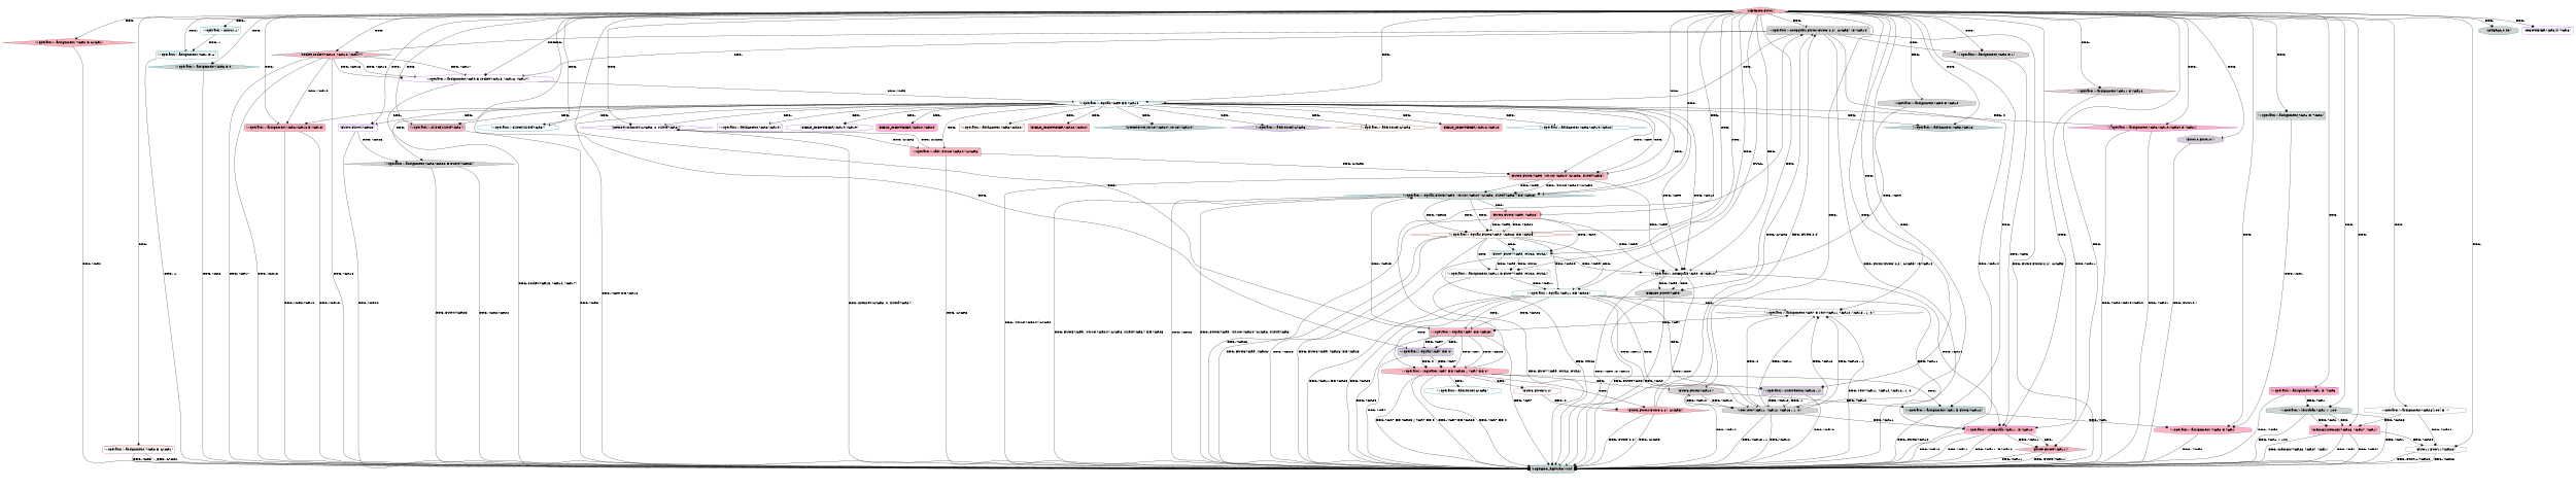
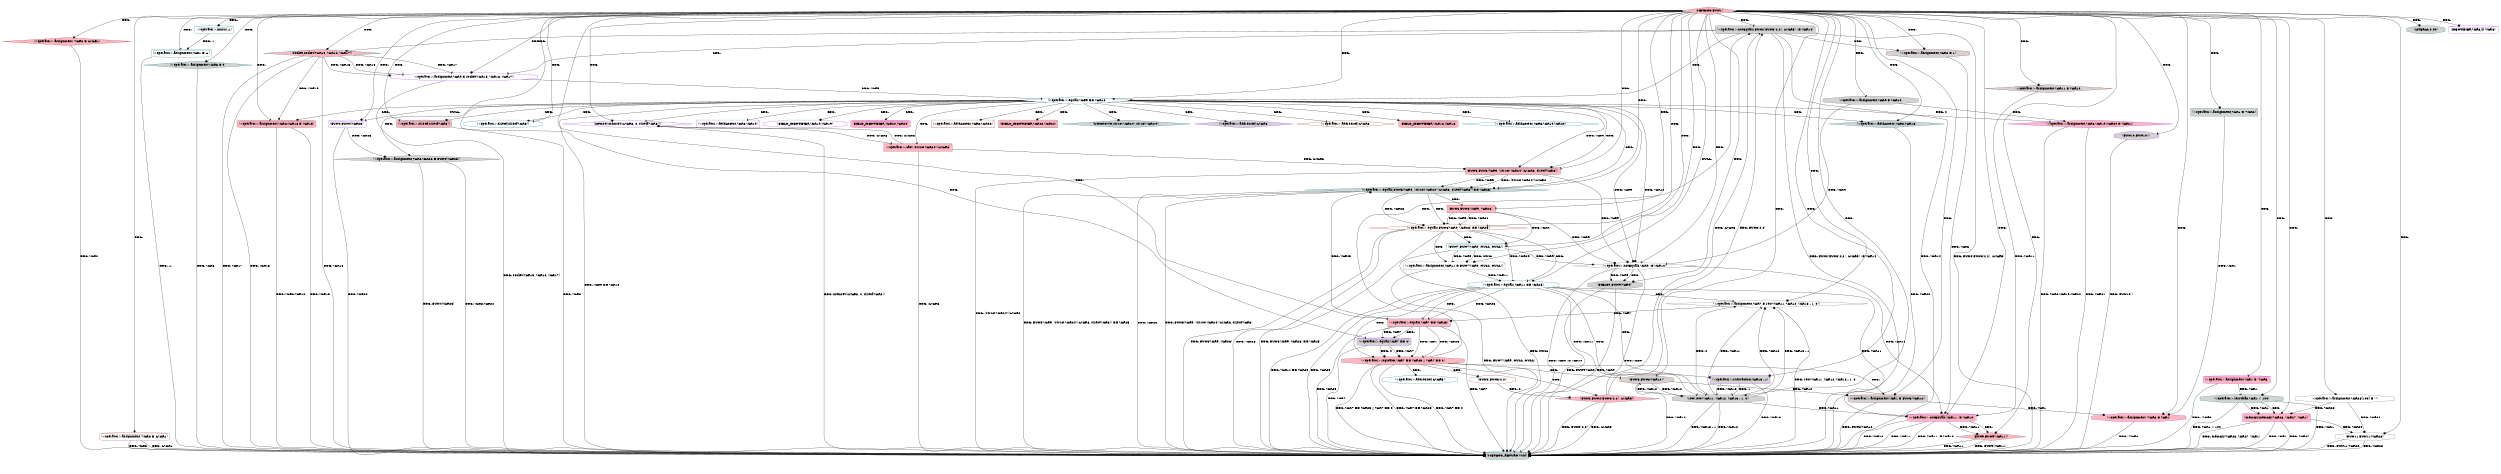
  digraph {
    fontname="DejaVu Serif"
    node [color=teal fillcolor=white fontname="DejaVu Serif" shape=diamond style=filled]
    edge [arrowhead=box fontname="DejaVu Serif"]
    n1 [color=gray40 fillcolor=lightpink label="(METHOD,FUN1)"]
    n2 [color=brown fillcolor=lightpink label="(<operator>.assignment,*VAR2 = &VAR1)"]
    n3 [color=brown label="(<operator>.assignment,*VAR3 = &VAR1)" shape=cylinder]
    n4 [label="(<operator>.assignment,VAR1 = -1)" shape=cylinder]
    n5 [label="(<operator>.minus,-1)" shape=cylinder]
    n6 [fillcolor=lightgrey label="(<operator>.assignment,VAR1 = *VAR2)" shape=note]
    n7 [fillcolor=lightgrey label="(<operator>.assignment,VAR6 = 0)"]
    n8 [color=gray40 fillcolor=lightgrey label="(<operator>.assignment,VAR9 = VAR10)" shape=octagon]
    n9 [color=brown fillcolor=lightgrey label="(<operator>.assignment,VAR11 = VAR10)"]
    n10 [color=gray40 fillcolor=lightgrey label="(<operator>.notEquals,FUN2(FUN3(2,2), &VAR5) != VAR14)" shape=note]
    n11 [color=brown fillcolor=lightgrey label="(<operator>.assignment,VAR6 = 1)" shape=octagon]
    n12 [color=purple label="(<operator>.assignment,VAR9 = socket(VAR15, VAR16, VAR17))" shape=octagon]
    n13 [fillcolor=lightpink label="(socket,socket(VAR15, VAR16, VAR17))"]
    n14 [label="(<operator>.equals,VAR9 == VAR10)"]
    n15 [color=purple label="(memset,memset(&VAR8, 0, sizeof(VAR8)))"]
    n16 [label="(<operator>.sizeOf,sizeof(VAR8))" shape=octagon]
    n17 [color=gray40 fillcolor=lightpink label="(<operator>.assignment,VAR8.VAR18 = VAR15)" shape=cylinder]
    n18 [color=purple fillcolor=lightpink label="(<operator>.assignment,VAR8.VAR19.VAR20 = VAR21)"]
    n19 [color=purple label="(FUN4,FUN4(VAR23))" shape=cylinder]
    n20 [fillcolor=lightgrey label="(<operator>.equals,FUN5(VAR9, (struct VAR24*)&VAR8, sizeof(VAR8)) == VAR25)"]
    n21 [fillcolor=lightpink label="(FUN5,FUN5(VAR9, (struct VAR24*)&VAR8, sizeof(VAR8)))" shape=cylinder]
    n22 [fillcolor=lightpink label="(<operator>.sizeOf,sizeof(VAR8))" shape=cylinder]
    n23 [color=brown label="(<operator>.equals,FUN6(VAR9, VAR26) == VAR25)"]
    n24 [color=brown fillcolor=lightpink label="(FUN6,FUN6(VAR9, VAR26))" shape=note]
    n25 [color=gray40 label="(<operator>.assignment,VAR11 = FUN7(VAR9, NULL, NULL))" shape=note]
    n26 [label="(FUN7,FUN7(VAR9, NULL, NULL))" shape=cylinder]
    n27 [label="(<operator>.equals,VAR11 == VAR25)" shape=octagon]
    n28 [color=gray40 label="(<operator>.assignment,VAR7 = recv(VAR11, VAR12, VAR13 - 1, 0))"]
    n29 [color=gray40 fillcolor=lightgrey label="(recv,recv(VAR11, VAR12, VAR13 - 1, 0))" shape=octagon]
    n30 [color=purple fillcolor=lightgrey label="(<operator>.subtraction,VAR13 - 1)" shape=note]
    n31 [fillcolor=lightpink label="(<operator>.equals,VAR7 == VAR25)" shape=note]
    n32 [color=purple fillcolor=lightgrey label="(<operator>.equals,VAR7 == 0)" shape=cylinder]
-   n33 [fillcolor=lightgrey label="(<operator>.assignment,VAR1 = FUN8(VAR12))" shape=cylinder]
+   n33 [color=brown fillcolor=lightgrey label="(<operator>.assignment,VAR1 = FUN8(VAR12))" shape=cylinder]
    n34 [color=brown fillcolor=lightgrey label="(FUN8,FUN8(VAR12))" shape=octagon]
    n35 [fillcolor=lightgrey label="(LITERAL,0,do)" shape=octagon]
    n36 [color=gray40 label="(<operator>.notEquals,VAR9 != VAR10)"]
    n37 [color=gray40 fillcolor=lightgrey label="(FIELD9,FUN9(VAR9))" shape=octagon]
    n38 [color=purple fillcolor=lightpink label="(<operator>.notEquals,VAR11 != VAR10)" shape=cylinder]
    n39 [color=gray40 fillcolor=lightpink label="(FUN9,FUN9(VAR11))"]
    n40 [color=purple label="(IDENTIFIER,VAR6,if (VAR6))" shape=cylinder]
    n41 [color=purple fillcolor=lightgrey label="(FUN10,FUN10())" shape=octagon]
    n42 [color=purple fillcolor=lightpink label="(<operator>.assignment,*VAR2 = VAR1)" shape=octagon]
    n43 [color=purple fillcolor=lightpink label="(<operator>.assignment,VAR1 = *VAR3)" shape=cylinder]
    n44 [color=gray40 label="(<operator>.assignment,VAR28[100] = \"\")" shape=octagon]
    n45 [fillcolor=lightgrey label="(<operator>.lessThan,VAR1 < 100)" shape=octagon]
    n46 [color=purple fillcolor=lightpink label="(memcpy,memcpy(VAR28, VAR27, VAR1))" shape=note]
    n47 [color=gray40 label="(FUN11,FUN11(VAR28))" shape=octagon]
    n48 [fillcolor=lightgrey label="(<operator>.fieldAccess,VAR8.VAR18)"]
    n49 [fillcolor=lightgrey label="(METHOD_RETURN,void)" shape=cylinder]
    n50 [color=brown label="(FUN3,FUN3(2,2))" shape=octagon]
    n51 [color=gray40 fillcolor=lightpink label="(FUN2,FUN2(FUN3(2,2), &VAR5))"]
    n52 [color=gray40 fillcolor=lightgrey label="(<operator>.assignment,VAR8.VAR22 = FUN4(VAR23))"]
    n53 [color=gray40 fillcolor=lightpink label="(<operator>.cast,(struct VAR24*)&VAR8)" shape=note]
    n54 [color=brown label="(<operator>.addressOf,&VAR8)"]
    n55 [color=gray40 fillcolor=lightpink label="(FIELD_IDENTIFIER,VAR18,VAR18)" shape=cylinder]
    n56 [label="(<operator>.fieldAccess,VAR8.VAR19.VAR20)"]
    n57 [color=purple label="(<operator>.fieldAccess,VAR8.VAR19)" shape=note]
    n58 [color=purple label="(FIELD_IDENTIFIER,VAR19,VAR19)" shape=octagon]
    n59 [color=purple fillcolor=lightpink label="(FIELD_IDENTIFIER,VAR20,VAR20)" shape=cylinder]
    n60 [color=brown label="(<operator>.fieldAccess,VAR8.VAR22)" shape=note]
    n61 [color=gray40 fillcolor=lightpink label="(FIELD_IDENTIFIER,VAR22,VAR22)" shape=note]
    n62 [fillcolor=lightgrey label="(UNKNOWN,struct VAR24*,struct VAR24*)"]
    n63 [color=purple fillcolor=lightgrey label="(<operator>.addressOf,&VAR8)"]
    n64 [color=gray40 fillcolor=lightpink label="(<operator>.logicalOr,VAR7 == VAR25 || VAR7 == 0)" shape=octagon]
    n65 [label="(<operator>.addressOf,&VAR5)" shape=octagon]
    n1 -> n2 [arrowhead=diamond label="DDG: "]
    n1 -> n3 [arrowhead=diamond label="DDG: "]
    n1 -> n4 [arrowhead=tee label="DDG: "]
    n1 -> n5 [label="DDG: "]
    n1 -> n6 [label="DDG: "]
    n1 -> n7 [label="DDG: "]
    n1 -> n8 [arrowhead=tee label="DDG: "]
    n1 -> n9 [label="DDG: "]
    n1 -> n10 [arrowhead=tee label="DDG: "]
    n1 -> n11 [label="DDG: "]
    n1 -> n12 [label="DDG: "]
    n1 -> n13 [arrowhead=diamond label="DDG: "]
    n1 -> n14 [arrowhead=diamond label="DDG: "]
    n1 -> n15 [label="DDG: "]
    n1 -> n16 [arrowhead=tee label="DDG: "]
    n1 -> n17 [arrowhead=tee label="DDG: "]
-   n1 -> n18 [arrowhead=diamond label="DDG: "]
+   n8 -> n18 [arrowhead=diamond label="DDG: "]
    n1 -> n19 [label="DDG: "]
    n1 -> n20 [arrowhead=tee label="DDG: "]
    n1 -> n21 [arrowhead=tee label="DDG: "]
    n1 -> n22 [arrowhead=tee label="DDG: "]
    n1 -> n23 [arrowhead=tee label="DDG: "]
    n1 -> n24 [arrowhead=tee label="DDG: "]
    n1 -> n25 [label="DDG: "]
    n1 -> n26 [arrowhead=diamond label="DDG: "]
    n1 -> n27 [arrowhead=diamond label="NULL: "]
    n1 -> n28 [label="DDG: "]
    n1 -> n29 [arrowhead=diamond label="DDG: "]
    n1 -> n30 [label="DDG: "]
    n1 -> n31 [arrowhead=tee label="DDG: "]
    n1 -> n32 [arrowhead=tee label="DDG: "]
    n1 -> n33 [label="DDG: "]
    n1 -> n34 [arrowhead=tee label="DDG: "]
    n1 -> n35 [label="DDG: "]
    n1 -> n36 [arrowhead=tee label="DDG: "]
    n1 -> n37 [label="DDG: "]
    n1 -> n38 [arrowhead=tee label="DDG: "]
    n1 -> n39 [label="DDG: "]
    n1 -> n40 [label="DDG: "]
    n1 -> n41 [arrowhead=tee label="DDG: "]
-   n1 -> n42 [arrowhead=diamond label="DDG: "]
+   n1 -> n42 [label="DDG: "]
    n1 -> n43 [arrowhead=tee label="DDG: "]
    n1 -> n44 [arrowhead=diamond label="DDG: "]
    n1 -> n45 [label="DDG: "]
    n1 -> n46 [arrowhead=diamond label="DDG: "]
    n1 -> n47 [label="DDG: "]
    n1 -> n48 [arrowhead=diamond label="DDG: "]
    n2 -> n49 [arrowhead=diamond label="DDG: VAR2"]
    n3 -> n49 [arrowhead=diamond label="DDG: VAR3"]
    n3 -> n49 [label="DDG: &VAR1"]
    n4 -> n49 [arrowhead=tee label="DDG: -1"]
    n5 -> n4 [arrowhead=diamond label="DDG: 1"]
    n6 -> n42 [label="DDG: VAR1"]
    n7 -> n49 [arrowhead=diamond label="DDG: VAR6"]
    n8 -> n36 [arrowhead=tee label="DDG: VAR9"]
    n9 -> n38 [arrowhead=diamond label="DDG: VAR11"]
    n10 -> n11 [label="CDG: "]
    n10 -> n12 [arrowhead=tee label="CDG: "]
    n10 -> n13 [arrowhead=diamond label="CDG: "]
    n10 -> n14 [arrowhead=diamond label="CDG: "]
    n10 -> n49 [label="DDG: FUN2(FUN3(2,2), &VAR5)"]
    n10 -> n49 [arrowhead=tee label="DDG: FUN2(FUN3(2,2), &VAR5) != VAR14"]
    n10 -> n49 [arrowhead=diamond label="DDG: VAR14"]
    n11 -> n38 [arrowhead=diamond label="DDG: VAR6"]
    n12 -> n14 [arrowhead=tee label="DDG: VAR9"]
    n12 -> n49 [label="DDG: socket(VAR15, VAR16, VAR17)"]
    n13 -> n12 [label="DDG: VAR15"]
    n13 -> n12 [arrowhead=tee label="DDG: VAR16"]
    n13 -> n12 [arrowhead=tee label="DDG: VAR17"]
    n13 -> n17 [arrowhead=diamond label="DDG: VAR15"]
    n13 -> n49 [label="DDG: VAR15"]
    n13 -> n49 [arrowhead=diamond label="DDG: VAR16"]
    n13 -> n49 [label="DDG: VAR17"]
    n14 -> n15 [arrowhead=tee label="CDG: "]
    n14 -> n16 [arrowhead=diamond label="CDG: "]
    n14 -> n17 [arrowhead=diamond label="CDG: "]
    n14 -> n18 [arrowhead=tee label="DDG: 0"]
-   n14 -> n19 [arrowhead=tee label="CDG: "]
+   n14 -> n19 [arrowhead=tee label="NULL: "]
    n14 -> n20 [label="CDG: "]
    n14 -> n21 [arrowhead=diamond label="DDG: VAR9"]
    n14 -> n21 [label="CDG: "]
    n14 -> n22 [label="CDG: "]
    n14 -> n36 [label="DDG: VAR9"]
    n14 -> n36 [label="DDG: VAR10"]
    n14 -> n48 [arrowhead=diamond label="CDG: "]
    n14 -> n49 [label="DDG: VAR9 == VAR10"]
    n14 -> n52 [arrowhead=diamond label="CDG: "]
    n14 -> n53 [arrowhead=tee label="CDG: "]
    n14 -> n54 [arrowhead=tee label="CDG: "]
    n14 -> n55 [arrowhead=diamond label="CDG: "]
    n14 -> n56 [arrowhead=tee label="CDG: "]
    n14 -> n57 [arrowhead=tee label="CDG: "]
    n14 -> n58 [label="CDG: "]
    n14 -> n59 [arrowhead=diamond label="CDG: "]
    n14 -> n60 [arrowhead=diamond label="CDG: "]
    n14 -> n61 [arrowhead=diamond label="CDG: "]
    n14 -> n62 [label="CDG: "]
    n14 -> n63 [arrowhead=diamond label="CDG: "]
    n15 -> n49 [arrowhead=diamond label="DDG: memset(&VAR8, 0, sizeof(VAR8))"]
    n15 -> n53 [arrowhead=tee label="DDG: &VAR8"]
    n17 -> n49 [arrowhead=tee label="DDG: VAR15"]
    n17 -> n49 [arrowhead=tee label="DDG: VAR8.VAR18"]
    n18 -> n49 [arrowhead=diamond label="DDG: VAR21"]
    n18 -> n49 [arrowhead=diamond label="DDG: VAR8.VAR19.VAR20"]
    n19 -> n49 [arrowhead=tee label="DDG: VAR23"]
    n19 -> n52 [arrowhead=diamond label="DDG: VAR23"]
    n20 -> n23 [label="DDG: VAR25"]
    n20 -> n23 [label="CDG: "]
    n20 -> n24 [arrowhead=tee label="CDG: "]
    n20 -> n49 [label="DDG: FUN5(VAR9, (struct VAR24*)&VAR8, sizeof(VAR8))"]
    n20 -> n49 [arrowhead=diamond label="DDG: FUN5(VAR9, (struct VAR24*)&VAR8, sizeof(VAR8)) == VAR25"]
    n20 -> n49 [arrowhead=diamond label="DDG: VAR25"]
    n21 -> n20 [arrowhead=diamond label="DDG: VAR9"]
    n21 -> n20 [label="DDG: (struct VAR24*)&VAR8"]
    n21 -> n36 [label="DDG: VAR9"]
    n21 -> n49 [label="DDG: (struct VAR24*)&VAR8"]
    n22 -> n49 [label="DDG: VAR8"]
    n23 -> n25 [arrowhead=diamond label="CDG: "]
    n23 -> n26 [arrowhead=diamond label="CDG: "]
    n23 -> n27 [arrowhead=tee label="DDG: VAR25"]
    n23 -> n27 [arrowhead=tee label="CDG: "]
    n23 -> n49 [arrowhead=tee label="DDG: VAR25"]
    n23 -> n49 [arrowhead=tee label="DDG: FUN6(VAR9, VAR26) == VAR25"]
    n23 -> n49 [label="DDG: FUN6(VAR9, VAR26)"]
    n24 -> n23 [arrowhead=tee label="DDG: VAR9"]
    n24 -> n23 [arrowhead=tee label="DDG: VAR26"]
    n24 -> n26 [label="DDG: VAR9"]
    n24 -> n36 [label="DDG: VAR9"]
-   n24 -> n49 [label="DDG: VAR26"]
+   n48 -> n49 [label="DDG: VAR26"]
    n25 -> n27 [arrowhead=diamond label="DDG: VAR11"]
    n25 -> n49 [label="DDG: FUN7(VAR9, NULL, NULL)"]
    n26 -> n25 [arrowhead=tee label="DDG: VAR9"]
    n26 -> n25 [label="DDG: NULL"]
    n26 -> n36 [arrowhead=diamond label="DDG: VAR9"]
    n26 -> n49 [arrowhead=diamond label="DDG: NULL"]
    n27 -> n28 [arrowhead=tee label="CDG: "]
    n27 -> n29 [arrowhead=tee label="DDG: VAR11"]
    n27 -> n29 [arrowhead=tee label="CDG: "]
    n27 -> n30 [label="CDG: "]
    n27 -> n31 [arrowhead=tee label="DDG: VAR25"]
    n27 -> n31 [arrowhead=tee label="CDG: "]
    n27 -> n38 [arrowhead=diamond label="DDG: VAR11"]
    n27 -> n49 [label="DDG: VAR25"]
    n27 -> n49 [arrowhead=diamond label="DDG: VAR11 == VAR25"]
    n27 -> n64 [arrowhead=diamond label="CDG: "]
    n28 -> n31 [label="DDG: VAR7"]
    n28 -> n49 [label="DDG: recv(VAR11, VAR12, VAR13 - 1, 0)"]
    n29 -> n28 [arrowhead=tee label="DDG: VAR11"]
    n29 -> n28 [label="DDG: VAR12"]
    n29 -> n28 [label="DDG: VAR13 - 1"]
    n29 -> n28 [arrowhead=diamond label="DDG: 0"]
    n29 -> n34 [arrowhead=tee label="DDG: VAR12"]
    n29 -> n38 [arrowhead=tee label="DDG: VAR11"]
    n29 -> n49 [arrowhead=tee label="DDG: VAR12"]
    n29 -> n49 [arrowhead=tee label="DDG: VAR13 - 1"]
    n30 -> n29 [arrowhead=tee label="DDG: VAR13"]
    n30 -> n29 [arrowhead=tee label="DDG: 1"]
    n30 -> n49 [arrowhead=tee label="DDG: VAR13"]
    n31 -> n20 [label="DDG: VAR25"]
    n31 -> n32 [arrowhead=tee label="DDG: VAR7"]
    n31 -> n32 [arrowhead=diamond label="CDG: "]
    n31 -> n49 [arrowhead=diamond label="DDG: VAR7"]
    n31 -> n49 [arrowhead=tee label="DDG: VAR25"]
    n31 -> n64 [arrowhead=diamond label="DDG: VAR7"]
    n31 -> n64 [arrowhead=tee label="DDG: VAR25"]
    n32 -> n49 [arrowhead=diamond label="DDG: VAR7"]
    n32 -> n64 [label="DDG: VAR7"]
    n32 -> n64 [label="DDG: 0"]
    n33 -> n42 [label="DDG: VAR1"]
    n33 -> n49 [arrowhead=tee label="DDG: FUN8(VAR12)"]
    n34 -> n29 [label="DDG: VAR12"]
    n34 -> n33 [label="DDG: VAR12"]
    n34 -> n49 [label="DDG: VAR12"]
    n36 -> n37 [arrowhead=diamond label="DDG: VAR9"]
    n36 -> n37 [arrowhead=diamond label="CDG: "]
    n36 -> n38 [label="DDG: VAR10"]
    n36 -> n49 [arrowhead=tee label="DDG: VAR9"]
    n36 -> n49 [arrowhead=tee label="DDG: VAR9 != VAR10"]
    n37 -> n49 [arrowhead=diamond label="DDG: VAR9"]
    n37 -> n49 [arrowhead=tee label="DDG: FUN9(VAR9)"]
    n38 -> n39 [label="DDG: VAR11"]
    n38 -> n39 [arrowhead=diamond label="CDG: "]
    n38 -> n49 [label="DDG: VAR10"]
    n38 -> n49 [arrowhead=tee label="DDG: VAR11"]
    n38 -> n49 [arrowhead=tee label="DDG: VAR11 != VAR10"]
    n39 -> n49 [arrowhead=diamond label="DDG: VAR11"]
    n39 -> n49 [label="DDG: FUN9(VAR11)"]
    n41 -> n49 [arrowhead=diamond label="DDG: FUN10()"]
    n42 -> n49 [arrowhead=tee label="DDG: *VAR2"]
-   n43 -> n45 [label="DDG: VAR1"]
+   n43 -> n45 [arrowhead=tee label="DDG: VAR1"]
    n43 -> n49 [label="DDG: *VAR3"]
    n44 -> n46 [arrowhead=diamond label="DDG: VAR28"]
    n44 -> n47 [label="DDG: VAR28"]
    n45 -> n46 [label="DDG: VAR1"]
    n45 -> n46 [arrowhead=diamond label="CDG: "]
    n45 -> n49 [arrowhead=diamond label="DDG: VAR1"]
    n45 -> n49 [arrowhead=tee label="DDG: VAR1 < 100"]
    n46 -> n47 [arrowhead=diamond label="DDG: VAR28"]
    n46 -> n49 [arrowhead=tee label="DDG: VAR1"]
    n46 -> n49 [label="DDG: VAR27"]
    n46 -> n49 [arrowhead=tee label="DDG: memcpy(VAR28, VAR27, VAR1)"]
    n47 -> n49 [label="DDG: FUN11(VAR28)"]
    n47 -> n49 [label="DDG: VAR28"]
    n50 -> n51 [label="DDG: 2"]
    n51 -> n10 [arrowhead=diamond label="DDG: FUN3(2,2)"]
    n51 -> n10 [arrowhead=tee label="DDG: &VAR5"]
    n51 -> n49 [label="DDG: &VAR5"]
    n51 -> n49 [label="DDG: FUN3(2,2)"]
    n52 -> n49 [label="DDG: VAR8.VAR22"]
    n52 -> n49 [label="DDG: FUN4(VAR23)"]
    n53 -> n15 [label="DDG: &VAR8"]
    n53 -> n21 [label="DDG: &VAR8"]
    n53 -> n49 [arrowhead=tee label="DDG: &VAR8"]
    n64 -> n10 [arrowhead=diamond label="CDG: "]
    n64 -> n33 [arrowhead=diamond label="CDG: "]
    n64 -> n34 [arrowhead=tee label="CDG: "]
    n64 -> n49 [arrowhead=diamond label="DDG: VAR7 == VAR25"]
    n64 -> n49 [label="DDG: VAR7 == 0"]
    n64 -> n49 [arrowhead=tee label="DDG: VAR7 == VAR25 || VAR7 == 0"]
    n64 -> n50 [label="CDG: "]
    n64 -> n51 [arrowhead=diamond label="CDG: "]
    n64 -> n65 [arrowhead=diamond label="CDG: "]
  }
